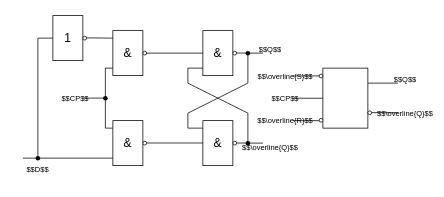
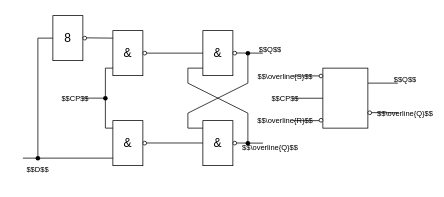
  <mxCell id="0" />
  <mxCell id="1" parent="0" />
  <mxCell id="2" value="&amp;amp;" style="rounded=0;whiteSpace=wrap;html=1;direction=south;fontSize=16;" parent="1" vertex="1"><mxGeometry x="270" y="40" width="40" height="60" as="geometry" /></mxCell>
  <mxCell id="3" value="" style="endArrow=none;html=1;rounded=0;" parent="1" edge="1"><mxGeometry width="50" height="50" relative="1" as="geometry"><mxPoint x="250" y="90" as="sourcePoint" /><mxPoint x="270" y="90" as="targetPoint" /></mxGeometry></mxCell>
  <mxCell id="4" value="" style="ellipse;whiteSpace=wrap;html=1;aspect=fixed;" parent="1" vertex="1"><mxGeometry x="310" y="67.5" width="5" height="5" as="geometry" /></mxCell>
  <mxCell id="5" value="" style="endArrow=none;html=1;rounded=0;" parent="1" edge="1"><mxGeometry width="50" height="50" relative="1" as="geometry"><mxPoint x="350" y="70" as="sourcePoint" /><mxPoint x="315" y="69.84" as="targetPoint" /></mxGeometry></mxCell>
  <mxCell id="6" value="" style="shape=waypoint;sketch=0;fillStyle=solid;size=6;pointerEvents=1;points=[];fillColor=none;resizable=0;rotatable=0;perimeter=centerPerimeter;snapToPoint=1;" parent="1" vertex="1"><mxGeometry x="320" y="60" width="20" height="20" as="geometry" /></mxCell>
  <mxCell id="7" value="&amp;amp;" style="rounded=0;whiteSpace=wrap;html=1;direction=south;fontSize=16;" parent="1" vertex="1"><mxGeometry x="270" y="160" width="40" height="60" as="geometry" /></mxCell>
  <mxCell id="8" value="" style="endArrow=none;html=1;rounded=0;" parent="1" edge="1"><mxGeometry width="50" height="50" relative="1" as="geometry"><mxPoint x="250" y="170" as="sourcePoint" /><mxPoint x="270" y="170" as="targetPoint" /></mxGeometry></mxCell>
  <mxCell id="9" value="" style="endArrow=none;html=1;rounded=0;" parent="1" edge="1"><mxGeometry width="50" height="50" relative="1" as="geometry"><mxPoint x="250" y="110" as="sourcePoint" /><mxPoint x="250" y="90" as="targetPoint" /></mxGeometry></mxCell>
  <mxCell id="10" value="" style="endArrow=none;html=1;rounded=0;" parent="1" edge="1"><mxGeometry width="50" height="50" relative="1" as="geometry"><mxPoint x="330" y="150" as="sourcePoint" /><mxPoint x="250" y="110" as="targetPoint" /></mxGeometry></mxCell>
  <mxCell id="11" value="" style="endArrow=none;html=1;rounded=0;" parent="1" edge="1"><mxGeometry width="50" height="50" relative="1" as="geometry"><mxPoint x="250" y="170" as="sourcePoint" /><mxPoint x="250" y="150" as="targetPoint" /></mxGeometry></mxCell>
  <mxCell id="12" value="" style="endArrow=none;html=1;rounded=0;" parent="1" edge="1"><mxGeometry width="50" height="50" relative="1" as="geometry"><mxPoint x="250" y="150" as="sourcePoint" /><mxPoint x="330" y="110" as="targetPoint" /></mxGeometry></mxCell>
  <mxCell id="13" value="" style="ellipse;whiteSpace=wrap;html=1;aspect=fixed;" parent="1" vertex="1"><mxGeometry x="310" y="187.5" width="5" height="5" as="geometry" /></mxCell>
  <mxCell id="14" value="" style="endArrow=none;html=1;rounded=0;" parent="1" edge="1"><mxGeometry width="50" height="50" relative="1" as="geometry"><mxPoint x="350" y="190" as="sourcePoint" /><mxPoint x="315" y="189.84" as="targetPoint" /></mxGeometry></mxCell>
  <mxCell id="15" value="" style="shape=waypoint;sketch=0;fillStyle=solid;size=6;pointerEvents=1;points=[];fillColor=none;resizable=0;rotatable=0;perimeter=centerPerimeter;snapToPoint=1;" parent="1" vertex="1"><mxGeometry x="320" y="180" width="20" height="20" as="geometry" /></mxCell>
  <mxCell id="16" value="" style="endArrow=none;html=1;rounded=0;exitX=0.117;exitY=0.686;exitDx=0;exitDy=0;exitPerimeter=0;" parent="1" source="15" edge="1"><mxGeometry width="50" height="50" relative="1" as="geometry"><mxPoint x="280" y="200" as="sourcePoint" /><mxPoint x="330" y="150" as="targetPoint" /></mxGeometry></mxCell>
  <mxCell id="17" value="" style="endArrow=none;html=1;rounded=0;" parent="1" target="6" edge="1"><mxGeometry width="50" height="50" relative="1" as="geometry"><mxPoint x="330" y="110" as="sourcePoint" /><mxPoint x="380" y="60" as="targetPoint" /></mxGeometry></mxCell>
  <mxCell id="18" value="$$\overline{Q}$$" style="text;html=1;strokeColor=none;fillColor=none;align=center;verticalAlign=middle;whiteSpace=wrap;rounded=0;fontSize=10;" parent="1" vertex="1"><mxGeometry x="330" y="180" width="60" height="30" as="geometry" /></mxCell>
  <mxCell id="19" value="$$Q$$" style="text;html=1;strokeColor=none;fillColor=none;align=center;verticalAlign=middle;whiteSpace=wrap;rounded=0;fontSize=10;" parent="1" vertex="1"><mxGeometry x="330" y="50" width="60" height="30" as="geometry" /></mxCell>
  <mxCell id="20" value="" style="rounded=0;whiteSpace=wrap;html=1;direction=south;" parent="1" vertex="1"><mxGeometry x="430" y="90" width="60" height="80" as="geometry" /></mxCell>
  <mxCell id="21" value="" style="ellipse;whiteSpace=wrap;html=1;aspect=fixed;" parent="1" vertex="1"><mxGeometry x="425" y="98" width="5" height="5" as="geometry" /></mxCell>
  <mxCell id="22" value="" style="ellipse;whiteSpace=wrap;html=1;aspect=fixed;" parent="1" vertex="1"><mxGeometry x="425" y="157" width="5" height="5" as="geometry" /></mxCell>
  <mxCell id="23" value="" style="ellipse;whiteSpace=wrap;html=1;aspect=fixed;" parent="1" vertex="1"><mxGeometry x="490" y="147" width="5" height="5" as="geometry" /></mxCell>
  <mxCell id="24" value="" style="endArrow=none;html=1;rounded=0;" parent="1" edge="1"><mxGeometry width="50" height="50" relative="1" as="geometry"><mxPoint x="390" y="100.5" as="sourcePoint" /><mxPoint x="425" y="100.34" as="targetPoint" /></mxGeometry></mxCell>
  <mxCell id="25" value="" style="endArrow=none;html=1;rounded=0;" parent="1" edge="1"><mxGeometry width="50" height="50" relative="1" as="geometry"><mxPoint x="530" y="149.5" as="sourcePoint" /><mxPoint x="495" y="149.34" as="targetPoint" /></mxGeometry></mxCell>
  <mxCell id="26" value="$$\overline{S}$$" style="text;html=1;strokeColor=none;fillColor=none;align=center;verticalAlign=middle;whiteSpace=wrap;rounded=0;fontSize=10;" parent="1" vertex="1"><mxGeometry x="350" y="85.5" width="60" height="30" as="geometry" /></mxCell>
  <mxCell id="27" value="$$\overline{R}$$" style="text;html=1;strokeColor=none;fillColor=none;align=center;verticalAlign=middle;whiteSpace=wrap;rounded=0;fontSize=10;" parent="1" vertex="1"><mxGeometry x="350" y="144.5" width="60" height="30" as="geometry" /></mxCell>
  <mxCell id="28" value="$$\overline{Q}$$" style="text;html=1;strokeColor=none;fillColor=none;align=center;verticalAlign=middle;whiteSpace=wrap;rounded=0;fontSize=10;" parent="1" vertex="1"><mxGeometry x="510" y="134.5" width="60" height="30" as="geometry" /></mxCell>
  <mxCell id="29" value="" style="endArrow=none;html=1;rounded=0;" parent="1" edge="1"><mxGeometry width="50" height="50" relative="1" as="geometry"><mxPoint x="490" y="110" as="sourcePoint" /><mxPoint x="530" y="110" as="targetPoint" /></mxGeometry></mxCell>
  <mxCell id="30" value="$$Q$$" style="text;html=1;strokeColor=none;fillColor=none;align=center;verticalAlign=middle;whiteSpace=wrap;rounded=0;fontSize=10;" parent="1" vertex="1"><mxGeometry x="510" y="90" width="60" height="30" as="geometry" /></mxCell>
  <mxCell id="31" value="&amp;amp;" style="rounded=0;whiteSpace=wrap;html=1;direction=south;fontSize=16;" vertex="1" parent="1"><mxGeometry x="150" y="40" width="40" height="60" as="geometry" /></mxCell>
  <mxCell id="32" value="" style="ellipse;whiteSpace=wrap;html=1;aspect=fixed;" vertex="1" parent="1"><mxGeometry x="190" y="67.5" width="5" height="5" as="geometry" /></mxCell>
  <mxCell id="33" value="&amp;amp;" style="rounded=0;whiteSpace=wrap;html=1;direction=south;fontSize=16;" vertex="1" parent="1"><mxGeometry x="150" y="160" width="40" height="60" as="geometry" /></mxCell>
  <mxCell id="34" value="" style="ellipse;whiteSpace=wrap;html=1;aspect=fixed;" vertex="1" parent="1"><mxGeometry x="190" y="187.5" width="5" height="5" as="geometry" /></mxCell>
  <mxCell id="35" value="" style="endArrow=none;html=1;rounded=0;exitX=1;exitY=0.5;exitDx=0;exitDy=0;" edge="1" parent="1" source="32"><mxGeometry width="50" height="50" relative="1" as="geometry"><mxPoint x="220" y="70" as="sourcePoint" /><mxPoint x="270" y="70" as="targetPoint" /></mxGeometry></mxCell>
  <mxCell id="36" value="" style="endArrow=none;html=1;rounded=0;exitX=1;exitY=0.5;exitDx=0;exitDy=0;" edge="1" parent="1"><mxGeometry width="50" height="50" relative="1" as="geometry"><mxPoint x="195" y="189.83" as="sourcePoint" /><mxPoint x="270" y="189.83" as="targetPoint" /></mxGeometry></mxCell>
  <mxCell id="37" value="" style="endArrow=none;html=1;rounded=0;" edge="1" parent="1"><mxGeometry width="50" height="50" relative="1" as="geometry"><mxPoint y="210" as="sourcePoint" x="30" /><mxPoint x="150" y="210" as="targetPoint" /></mxGeometry></mxCell>
  <mxCell id="38" value="" style="endArrow=none;html=1;rounded=0;" edge="1" parent="1"><mxGeometry width="50" height="50" relative="1" as="geometry"><mxPoint x="140" y="170" as="sourcePoint" /><mxPoint x="150" y="170" as="targetPoint" /></mxGeometry></mxCell>
  <mxCell id="39" value="" style="endArrow=none;html=1;rounded=0;" edge="1" parent="1"><mxGeometry width="50" height="50" relative="1" as="geometry"><mxPoint x="140" y="90" as="sourcePoint" /><mxPoint x="150" y="90" as="targetPoint" /></mxGeometry></mxCell>
  <mxCell id="40" value="" style="endArrow=none;html=1;rounded=0;" edge="1" parent="1"><mxGeometry width="50" height="50" relative="1" as="geometry"><mxPoint x="140" y="170" as="sourcePoint" /><mxPoint x="140" y="90" as="targetPoint" /></mxGeometry></mxCell>
  <mxCell id="41" value="" style="shape=waypoint;sketch=0;fillStyle=solid;size=6;pointerEvents=1;points=[];fillColor=none;resizable=0;rotatable=0;perimeter=centerPerimeter;snapToPoint=1;" vertex="1" parent="1"><mxGeometry x="130" y="120" width="20" height="20" as="geometry" /></mxCell>
  <mxCell id="42" value="" style="endArrow=none;html=1;rounded=0;" edge="1" parent="1" source="41"><mxGeometry width="50" height="50" relative="1" as="geometry"><mxPoint x="60" y="180" as="sourcePoint" /><mxPoint x="110" y="130" as="targetPoint" /></mxGeometry></mxCell>
  <mxCell id="43" value="$$CP$$" style="text;html=1;strokeColor=none;fillColor=none;align=center;verticalAlign=middle;whiteSpace=wrap;rounded=0;fontSize=10;" vertex="1" parent="1"><mxGeometry x="70" y="115" width="60" height="30" as="geometry" /></mxCell>
  <mxCell id="44" value="" style="endArrow=none;html=1;rounded=0;" edge="1" parent="1"><mxGeometry width="50" height="50" relative="1" as="geometry"><mxPoint x="430" y="130.157" as="sourcePoint" /><mxPoint x="390" y="130.157" as="targetPoint" /></mxGeometry></mxCell>
  <mxCell id="45" value="$$CP$$" style="text;html=1;strokeColor=none;fillColor=none;align=center;verticalAlign=middle;whiteSpace=wrap;rounded=0;fontSize=10;" vertex="1" parent="1"><mxGeometry x="350" y="114.5" width="60" height="30" as="geometry" /></mxCell>
  <mxCell id="46" value="" style="endArrow=none;html=1;rounded=0;" edge="1" parent="1"><mxGeometry width="50" height="50" relative="1" as="geometry"><mxPoint x="425" y="159.997" as="sourcePoint" /><mxPoint x="390" y="160" as="targetPoint" /></mxGeometry></mxCell>
- <mxCell id="47" value="1" style="rounded=0;whiteSpace=wrap;html=1;direction=south;fontSize=16;" vertex="1" parent="1"><mxGeometry x="70" y="20" width="40" height="60" as="geometry" /></mxCell>
+ <mxCell id="47" value="8" style="rounded=0;whiteSpace=wrap;html=1;direction=south;fontSize=16;" vertex="1" parent="1"><mxGeometry x="70" y="20" width="40" height="60" as="geometry" /></mxCell>
  <mxCell id="48" value="" style="endArrow=none;html=1;rounded=0;" edge="1" parent="1"><mxGeometry width="50" height="50" relative="1" as="geometry"><mxPoint x="50" y="50" as="sourcePoint" /><mxPoint x="70" y="50" as="targetPoint" /><Array as="points"><mxPoint x="50" y="50" /></Array></mxGeometry></mxCell>
  <mxCell id="49" value="" style="ellipse;whiteSpace=wrap;html=1;aspect=fixed;" vertex="1" parent="1"><mxGeometry x="110" y="47.5" width="5" height="5" as="geometry" /></mxCell>
  <mxCell id="50" value="" style="endArrow=none;html=1;rounded=0;" edge="1" parent="1"><mxGeometry width="50" height="50" relative="1" as="geometry"><mxPoint x="115" y="49.66" as="sourcePoint" /><mxPoint x="150" y="50" as="targetPoint" /></mxGeometry></mxCell>
  <mxCell id="51" value="" style="endArrow=none;html=1;rounded=0;" edge="1" parent="1" source="53"><mxGeometry width="50" height="50" relative="1" as="geometry"><mxPoint x="50" y="210" as="sourcePoint" /><mxPoint x="50" y="50" as="targetPoint" /></mxGeometry></mxCell>
  <mxCell id="52" value="" style="endArrow=none;html=1;rounded=0;" edge="1" parent="1" target="53"><mxGeometry width="50" height="50" relative="1" as="geometry"><mxPoint x="50" y="210" as="sourcePoint" /><mxPoint x="50" y="50" as="targetPoint" /></mxGeometry></mxCell>
  <mxCell id="53" value="" style="shape=waypoint;sketch=0;fillStyle=solid;size=6;pointerEvents=1;points=[];fillColor=none;resizable=0;rotatable=0;perimeter=centerPerimeter;snapToPoint=1;" vertex="1" parent="1"><mxGeometry x="40" y="200" width="20" height="20" as="geometry" /></mxCell>
  <mxCell id="54" value="$$D$$" style="text;html=1;strokeColor=none;fillColor=none;align=center;verticalAlign=middle;whiteSpace=wrap;rounded=0;fontSize=10;" vertex="1" parent="1"><mxGeometry x="20" y="210" width="60" height="30" as="geometry" /></mxCell>
